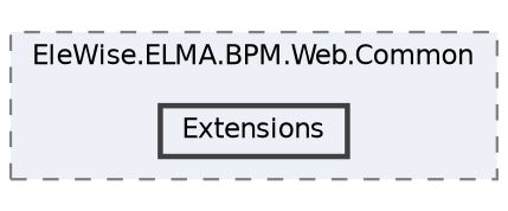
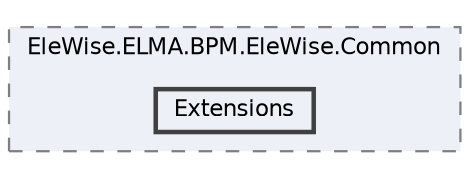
  digraph {
    compound=true
    rankdir=LR
    n1 [color=grey25 fillcolor="#edf0f7" fontname=Helvetica fontsize=10 height=0.2 label=Extensions shape=box style="filled,bold" width=0.4]
    subgraph cluster_1 {
      bgcolor="#edf0f7"
      fontname=Helvetica
      fontsize=10
-     label="EleWise.ELMA.BPM.Web.Common"
+     label="EleWise.ELMA.BPM.EleWise.Common"
      pencolor=grey50
      style="filled,dashed"
      n1
    }
  }
